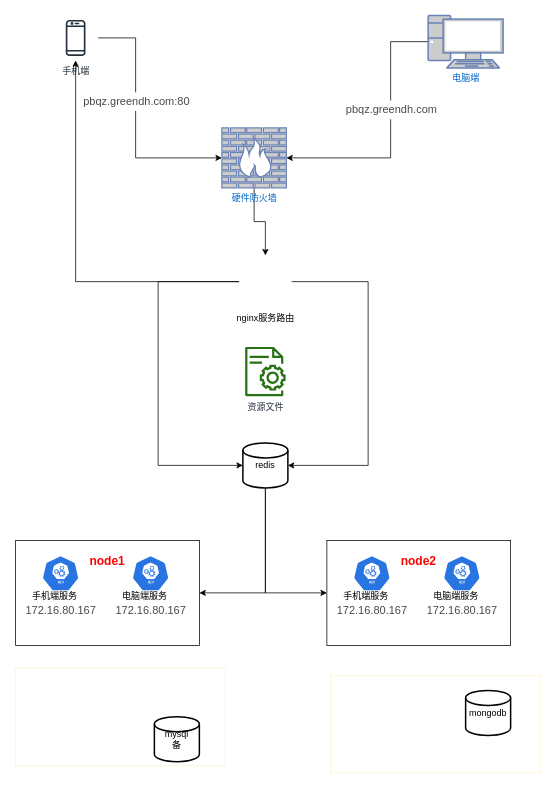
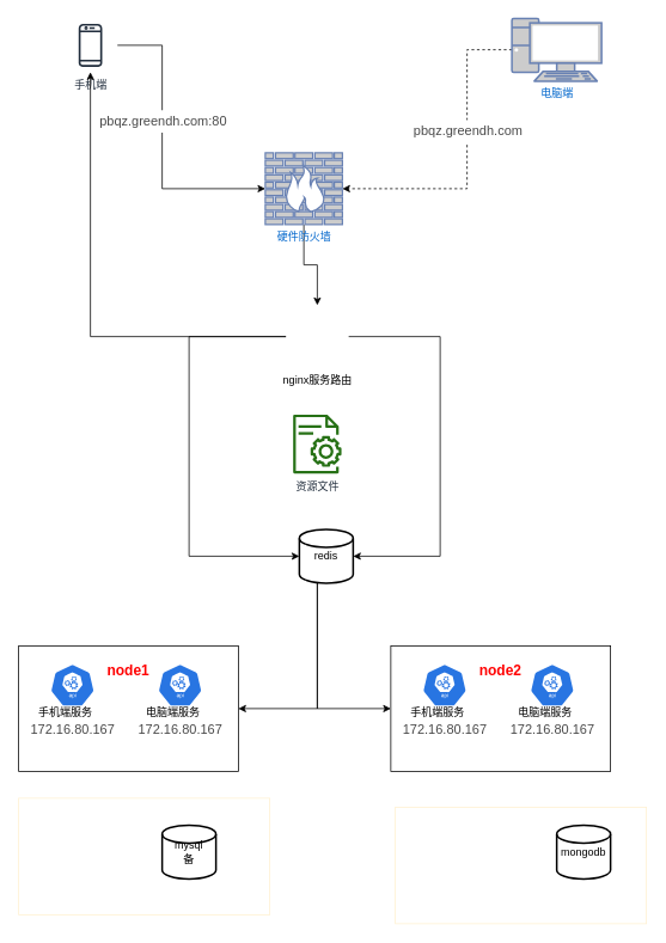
  <mxCell id="0" />
  <mxCell id="1" parent="0" />
  <mxCell id="2" value="&lt;b&gt;&lt;font style=&quot;font-size: 16px&quot; color=&quot;#ff0000&quot;&gt;node1&lt;/font&gt;&lt;/b&gt;&lt;br&gt;&lt;br&gt;&lt;br&gt;&lt;br&gt;&lt;br&gt;&lt;br&gt;&lt;br&gt;" style="rounded=0;whiteSpace=wrap;html=1;" vertex="1" parent="1"><mxGeometry x="20" y="720" width="245" height="140" as="geometry" /></mxCell>
  <mxCell id="3" value="" style="rounded=0;whiteSpace=wrap;html=1;strokeColor=#FFF1D1;" parent="1" vertex="1"><mxGeometry x="20" y="890" width="280" height="130" as="geometry" /></mxCell>
  <mxCell id="4" style="edgeStyle=orthogonalEdgeStyle;rounded=0;orthogonalLoop=1;jettySize=auto;html=1;entryX=0;entryY=0.5;entryDx=0;entryDy=0;entryPerimeter=0;" parent="1" source="6" target="15" edge="1"><mxGeometry relative="1" as="geometry"><Array as="points"><mxPoint x="180" y="50" /><mxPoint x="180" y="210" /></Array></mxGeometry></mxCell>
  <mxCell id="5" value="&lt;span&gt;&lt;p class=&quot;ql-long-110962&quot; style=&quot;line-height: 1.7 ; margin-bottom: 0pt ; margin-top: 0pt ; font-size: 11pt ; color: #494949&quot;&gt;&lt;span class=&quot;ql-author-110962 ql-font-simsun&quot; style=&quot;font-family: &amp;#34;simsun&amp;#34; , &amp;#34;stsong&amp;#34; , , , , , sans-serif&quot;&gt;pbqz.greendh.com:80&lt;/span&gt;&lt;/p&gt;&lt;/span&gt;" style="edgeLabel;html=1;align=center;verticalAlign=middle;resizable=0;points=[];" parent="4" vertex="1" connectable="0"><mxGeometry x="-0.176" relative="1" as="geometry"><mxPoint as="offset" /></mxGeometry></mxCell>
  <mxCell id="6" value="手机端" style="outlineConnect=0;fontColor=#232F3E;gradientColor=none;strokeColor=#232F3E;fillColor=#ffffff;dashed=0;verticalLabelPosition=bottom;verticalAlign=top;align=center;html=1;fontSize=12;fontStyle=0;aspect=fixed;shape=mxgraph.aws4.resourceIcon;resIcon=mxgraph.aws4.mobile_client;" parent="1" vertex="1"><mxGeometry x="70" y="20" width="60" height="60" as="geometry" /></mxCell>
- <mxCell id="7" style="edgeStyle=orthogonalEdgeStyle;rounded=0;orthogonalLoop=1;jettySize=auto;html=1;entryX=1;entryY=0.5;entryDx=0;entryDy=0;entryPerimeter=0;" parent="1" source="9" target="15" edge="1"><mxGeometry relative="1" as="geometry"><Array as="points"><mxPoint x="520" y="55" /><mxPoint x="520" y="210" /></Array></mxGeometry></mxCell>
+ <mxCell id="7" style="edgeStyle=orthogonalEdgeStyle;rounded=0;orthogonalLoop=1;jettySize=auto;html=1;entryX=1;entryY=0.5;entryDx=0;entryDy=0;entryPerimeter=0;dashed=1;" parent="1" source="9" target="15" edge="1"><mxGeometry relative="1" as="geometry"><Array as="points"><mxPoint x="520" y="55" /><mxPoint x="520" y="210" /></Array></mxGeometry></mxCell>
  <mxCell id="8" value="&lt;span&gt;&lt;p class=&quot;ql-long-110962&quot; style=&quot;line-height: 1.7 ; margin-bottom: 0pt ; margin-top: 0pt ; font-size: 11pt ; color: #494949&quot;&gt;&lt;span class=&quot;ql-author-110962 ql-font-simsun&quot; style=&quot;font-family: &amp;#34;simsun&amp;#34; , &amp;#34;stsong&amp;#34; , , , , , sans-serif&quot;&gt;pbqz.greendh.com&lt;/span&gt;&lt;/p&gt;&lt;/span&gt;" style="edgeLabel;html=1;align=center;verticalAlign=middle;resizable=0;points=[];" parent="7" vertex="1" connectable="0"><mxGeometry x="-0.356" y="-2" relative="1" as="geometry"><mxPoint x="2" y="29" as="offset" /></mxGeometry></mxCell>
  <mxCell id="9" value="电脑端" style="fontColor=#0066CC;verticalAlign=top;verticalLabelPosition=bottom;labelPosition=center;align=center;html=1;outlineConnect=0;fillColor=#CCCCCC;strokeColor=#6881B3;gradientColor=none;gradientDirection=north;strokeWidth=2;shape=mxgraph.networks.pc;" parent="1" vertex="1"><mxGeometry x="570" y="20" width="100" height="70" as="geometry" /></mxCell>
  <mxCell id="10" style="edgeStyle=orthogonalEdgeStyle;rounded=0;orthogonalLoop=1;jettySize=auto;html=1;" edge="1" parent="1" source="13" target="6"><mxGeometry relative="1" as="geometry" /></mxCell>
  <mxCell id="11" style="edgeStyle=orthogonalEdgeStyle;rounded=0;orthogonalLoop=1;jettySize=auto;html=1;entryX=1;entryY=0.5;entryDx=0;entryDy=0;entryPerimeter=0;" edge="1" parent="1" source="13" target="22"><mxGeometry relative="1" as="geometry"><Array as="points"><mxPoint x="490" y="375" /><mxPoint x="490" y="620" /></Array></mxGeometry></mxCell>
  <mxCell id="12" style="edgeStyle=orthogonalEdgeStyle;rounded=0;orthogonalLoop=1;jettySize=auto;html=1;entryX=0;entryY=0.5;entryDx=0;entryDy=0;entryPerimeter=0;" edge="1" parent="1" source="13" target="22"><mxGeometry relative="1" as="geometry"><Array as="points"><mxPoint x="210" y="375" /><mxPoint x="210" y="620" /></Array></mxGeometry></mxCell>
  <mxCell id="13" value="nginx服务路由" style="shape=image;html=1;verticalAlign=top;verticalLabelPosition=bottom;labelBackgroundColor=#ffffff;imageAspect=0;aspect=fixed;image=https://cdn4.iconfinder.com/data/icons/logos-brands-5/24/nginx-128.png" parent="1" vertex="1"><mxGeometry x="318" y="340" width="70" height="70" as="geometry" /></mxCell>
  <mxCell id="14" style="edgeStyle=orthogonalEdgeStyle;rounded=0;orthogonalLoop=1;jettySize=auto;html=1;" parent="1" source="15" target="13" edge="1"><mxGeometry relative="1" as="geometry" /></mxCell>
  <mxCell id="15" value="硬件防火墙" style="fontColor=#0066CC;verticalAlign=top;verticalLabelPosition=bottom;labelPosition=center;align=center;html=1;outlineConnect=0;fillColor=#CCCCCC;strokeColor=#6881B3;gradientColor=none;gradientDirection=north;strokeWidth=2;shape=mxgraph.networks.firewall;" parent="1" vertex="1"><mxGeometry x="295" y="170" width="86" height="80" as="geometry" /></mxCell>
  <mxCell id="16" value="&lt;br&gt;&lt;br&gt;&lt;br&gt;&lt;br&gt;&lt;br&gt;&lt;br&gt;手机端服务&amp;nbsp; &amp;nbsp; &amp;nbsp;&lt;span&gt;&lt;p class=&quot;ql-long-110962&quot; style=&quot;line-height: 1.7 ; margin-bottom: 0pt ; margin-top: 0pt ; font-size: 11pt ; color: #494949&quot;&gt;&lt;span class=&quot;ql-author-110962 ql-font-simsun&quot; style=&quot;font-family: &amp;#34;simsun&amp;#34; , &amp;#34;stsong&amp;#34; , , , , , sans-serif&quot;&gt;172.16.80.167&lt;/span&gt;&lt;/p&gt;&lt;/span&gt;" style="html=1;dashed=0;whitespace=wrap;fillColor=#2875E2;strokeColor=#ffffff;points=[[0.005,0.63,0],[0.1,0.2,0],[0.9,0.2,0],[0.5,0,0],[0.995,0.63,0],[0.72,0.99,0],[0.5,1,0],[0.28,0.99,0]];shape=mxgraph.kubernetes.icon;prIcon=api" parent="1" vertex="1"><mxGeometry x="55" y="740" width="50" height="48" as="geometry" /></mxCell>
  <mxCell id="17" value="&lt;br&gt;&lt;br&gt;&lt;br&gt;&lt;br&gt;&lt;br&gt;&lt;br&gt;电脑端服务&amp;nbsp; &amp;nbsp; &amp;nbsp;&lt;span&gt;&lt;p class=&quot;ql-long-110962&quot; style=&quot;line-height: 1.7 ; margin-bottom: 0pt ; margin-top: 0pt ; font-size: 11pt ; color: #494949&quot;&gt;&lt;span class=&quot;ql-author-110962 ql-font-simsun&quot; style=&quot;font-family: &amp;#34;simsun&amp;#34; , &amp;#34;stsong&amp;#34; , , , , , sans-serif&quot;&gt;172.16.80.167&lt;/span&gt;&lt;/p&gt;&lt;/span&gt;" style="html=1;dashed=0;whitespace=wrap;fillColor=#2875E2;strokeColor=#ffffff;points=[[0.005,0.63,0],[0.1,0.2,0],[0.9,0.2,0],[0.5,0,0],[0.995,0.63,0],[0.72,0.99,0],[0.5,1,0],[0.28,0.99,0]];shape=mxgraph.kubernetes.icon;prIcon=api" parent="1" vertex="1"><mxGeometry x="175" y="740" width="50" height="48" as="geometry" /></mxCell>
  <mxCell id="18" value="资源文件" style="outlineConnect=0;fontColor=#232F3E;gradientColor=none;fillColor=#277116;strokeColor=none;dashed=0;verticalLabelPosition=bottom;verticalAlign=top;align=center;html=1;fontSize=12;fontStyle=0;aspect=fixed;pointerEvents=1;shape=mxgraph.aws4.iot_device_jobs_resource;" parent="1" vertex="1"><mxGeometry x="326" y="462" width="54" height="65.81" as="geometry" /></mxCell>
  <mxCell id="19" value="" style="rounded=0;whiteSpace=wrap;html=1;strokeColor=#FFF1D1;" parent="1" vertex="1"><mxGeometry x="440" y="900" width="280" height="130" as="geometry" /></mxCell>
  <mxCell id="20" style="edgeStyle=orthogonalEdgeStyle;rounded=0;orthogonalLoop=1;jettySize=auto;html=1;entryX=1;entryY=0.5;entryDx=0;entryDy=0;" edge="1" parent="1" source="22" target="2"><mxGeometry relative="1" as="geometry"><Array as="points"><mxPoint x="353" y="790" /></Array></mxGeometry></mxCell>
  <mxCell id="21" style="edgeStyle=orthogonalEdgeStyle;rounded=0;orthogonalLoop=1;jettySize=auto;html=1;entryX=0;entryY=0.5;entryDx=0;entryDy=0;" edge="1" parent="1" source="22" target="25"><mxGeometry relative="1" as="geometry"><Array as="points"><mxPoint x="353" y="790" /></Array></mxGeometry></mxCell>
- <mxCell id="22" value="redis" style="strokeWidth=2;html=1;shape=mxgraph.flowchart.database;whiteSpace=wrap;" parent="1" vertex="1"><mxGeometry x="323" y="590" width="60" height="60" as="geometry" /></mxCell>
+ <mxCell id="22" value="redis" style="strokeWidth=2;html=1;shape=mxgraph.flowchart.database;whiteSpace=wrap;" parent="1" vertex="1"><mxGeometry x="333" y="590" width="60" height="60" as="geometry" /></mxCell>
  <mxCell id="23" value="mongodb" style="strokeWidth=2;html=1;shape=mxgraph.flowchart.database;whiteSpace=wrap;" parent="1" vertex="1"><mxGeometry x="620" y="920" width="60" height="60" as="geometry" /></mxCell>
- <mxCell id="24" value="mysql&lt;br&gt;备" style="strokeWidth=2;html=1;shape=mxgraph.flowchart.database;whiteSpace=wrap;" vertex="1" parent="1"><mxGeometry x="205" y="955" width="60" height="60" as="geometry" /></mxCell>
+ <mxCell id="24" value="mysql&lt;br&gt;备" style="strokeWidth=2;html=1;shape=mxgraph.flowchart.database;whiteSpace=wrap;" vertex="1" parent="1"><mxGeometry x="180" y="920" width="60" height="60" as="geometry" /></mxCell>
  <mxCell id="25" value="&lt;b&gt;&lt;font style=&quot;font-size: 16px&quot; color=&quot;#ff0000&quot;&gt;node2&lt;/font&gt;&lt;/b&gt;&lt;br&gt;&lt;br&gt;&lt;br&gt;&lt;br&gt;&lt;br&gt;&lt;br&gt;&lt;br&gt;" style="rounded=0;whiteSpace=wrap;html=1;" vertex="1" parent="1"><mxGeometry x="435" y="720" width="245" height="140" as="geometry" /></mxCell>
  <mxCell id="26" value="&lt;br&gt;&lt;br&gt;&lt;br&gt;&lt;br&gt;&lt;br&gt;&lt;br&gt;手机端服务&amp;nbsp; &amp;nbsp; &amp;nbsp;&lt;span&gt;&lt;p class=&quot;ql-long-110962&quot; style=&quot;line-height: 1.7 ; margin-bottom: 0pt ; margin-top: 0pt ; font-size: 11pt ; color: #494949&quot;&gt;&lt;span class=&quot;ql-author-110962 ql-font-simsun&quot; style=&quot;font-family: &amp;#34;simsun&amp;#34; , &amp;#34;stsong&amp;#34; , , , , , sans-serif&quot;&gt;172.16.80.167&lt;/span&gt;&lt;/p&gt;&lt;/span&gt;" style="html=1;dashed=0;whitespace=wrap;fillColor=#2875E2;strokeColor=#ffffff;points=[[0.005,0.63,0],[0.1,0.2,0],[0.9,0.2,0],[0.5,0,0],[0.995,0.63,0],[0.72,0.99,0],[0.5,1,0],[0.28,0.99,0]];shape=mxgraph.kubernetes.icon;prIcon=api" vertex="1" parent="1"><mxGeometry x="470" y="740" width="50" height="48" as="geometry" /></mxCell>
  <mxCell id="27" value="&lt;br&gt;&lt;br&gt;&lt;br&gt;&lt;br&gt;&lt;br&gt;&lt;br&gt;电脑端服务&amp;nbsp; &amp;nbsp; &amp;nbsp;&lt;span&gt;&lt;p class=&quot;ql-long-110962&quot; style=&quot;line-height: 1.7 ; margin-bottom: 0pt ; margin-top: 0pt ; font-size: 11pt ; color: #494949&quot;&gt;&lt;span class=&quot;ql-author-110962 ql-font-simsun&quot; style=&quot;font-family: &amp;#34;simsun&amp;#34; , &amp;#34;stsong&amp;#34; , , , , , sans-serif&quot;&gt;172.16.80.167&lt;/span&gt;&lt;/p&gt;&lt;/span&gt;" style="html=1;dashed=0;whitespace=wrap;fillColor=#2875E2;strokeColor=#ffffff;points=[[0.005,0.63,0],[0.1,0.2,0],[0.9,0.2,0],[0.5,0,0],[0.995,0.63,0],[0.72,0.99,0],[0.5,1,0],[0.28,0.99,0]];shape=mxgraph.kubernetes.icon;prIcon=api" vertex="1" parent="1"><mxGeometry x="590" y="740" width="50" height="48" as="geometry" /></mxCell>
